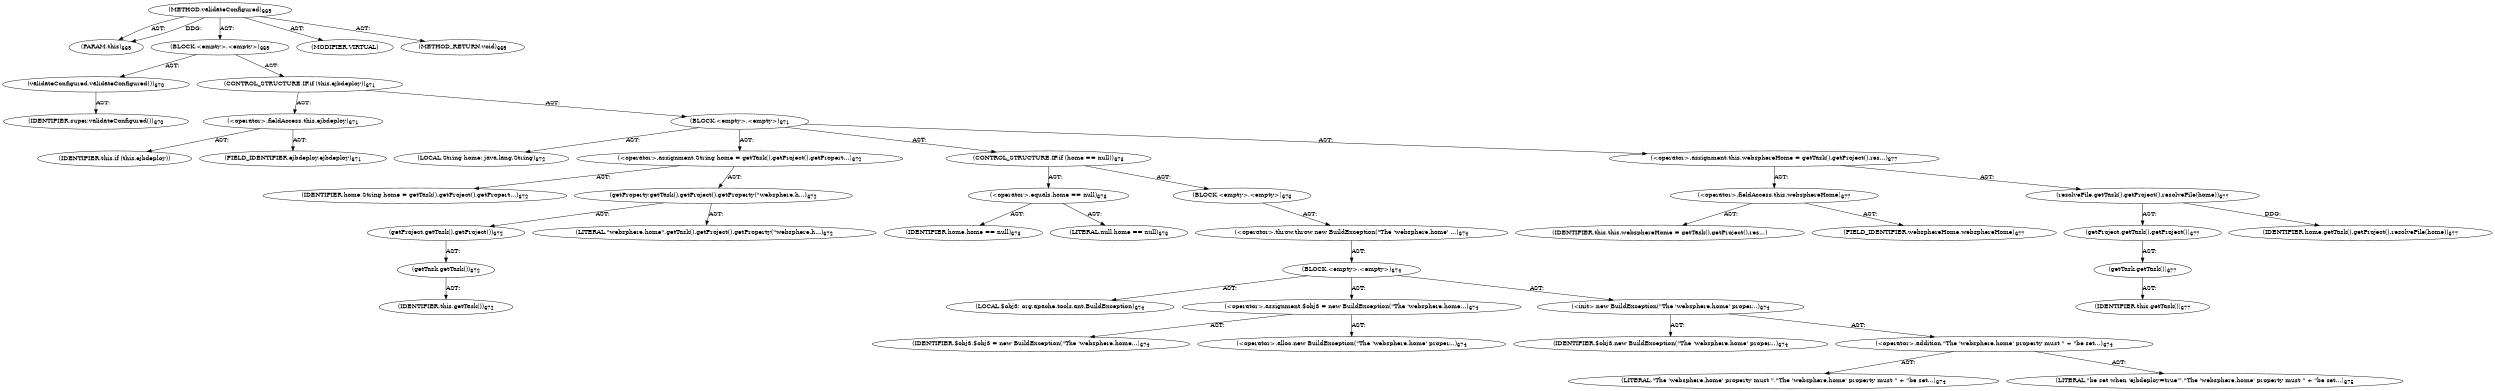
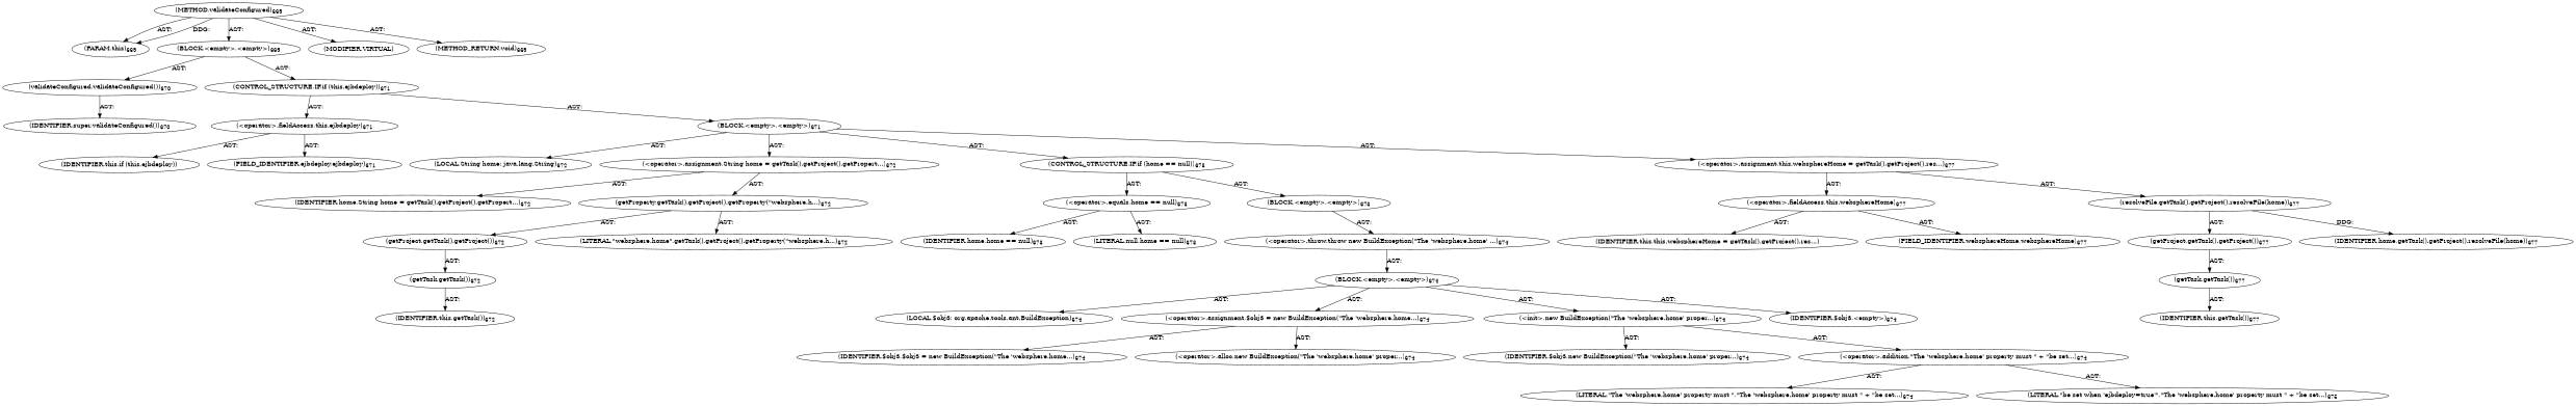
  digraph {
    n1 [label=<(METHOD,validateConfigured)<SUB>669</SUB>>]
    n2 [label=<(PARAM,this)<SUB>669</SUB>>]
    n3 [label=<(BLOCK,&lt;empty&gt;,&lt;empty&gt;)<SUB>669</SUB>>]
    n4 [label=<(MODIFIER,VIRTUAL)>]
    n5 [label=<(METHOD_RETURN,void)<SUB>669</SUB>>]
    n6 [label=<(validateConfigured,validateConfigured())<SUB>670</SUB>>]
    n7 [label=<(CONTROL_STRUCTURE,IF,if (this.ejbdeploy))<SUB>671</SUB>>]
    n8 [label=<(IDENTIFIER,super,validateConfigured())<SUB>670</SUB>>]
    n9 [label=<(&lt;operator&gt;.fieldAccess,this.ejbdeploy)<SUB>671</SUB>>]
    n10 [label=<(BLOCK,&lt;empty&gt;,&lt;empty&gt;)<SUB>671</SUB>>]
    n11 [label=<(IDENTIFIER,this,if (this.ejbdeploy))>]
    n12 [label=<(FIELD_IDENTIFIER,ejbdeploy,ejbdeploy)<SUB>671</SUB>>]
    n13 [label=<(LOCAL,String home: java.lang.String)<SUB>672</SUB>>]
    n14 [label=<(&lt;operator&gt;.assignment,String home = getTask().getProject().getPropert...)<SUB>672</SUB>>]
    n15 [label=<(CONTROL_STRUCTURE,IF,if (home == null))<SUB>673</SUB>>]
    n16 [label=<(&lt;operator&gt;.assignment,this.websphereHome = getTask().getProject().res...)<SUB>677</SUB>>]
    n17 [label=<(IDENTIFIER,home,String home = getTask().getProject().getPropert...)<SUB>672</SUB>>]
    n18 [label=<(getProperty,getTask().getProject().getProperty(&quot;websphere.h...)<SUB>672</SUB>>]
    n19 [label=<(&lt;operator&gt;.equals,home == null)<SUB>673</SUB>>]
    n20 [label=<(BLOCK,&lt;empty&gt;,&lt;empty&gt;)<SUB>673</SUB>>]
    n21 [label=<(&lt;operator&gt;.fieldAccess,this.websphereHome)<SUB>677</SUB>>]
    n22 [label=<(resolveFile,getTask().getProject().resolveFile(home))<SUB>677</SUB>>]
    n23 [label=<(getProject,getTask().getProject())<SUB>672</SUB>>]
    n24 [label=<(LITERAL,&quot;websphere.home&quot;,getTask().getProject().getProperty(&quot;websphere.h...)<SUB>672</SUB>>]
    n25 [label=<(getTask,getTask())<SUB>672</SUB>>]
    n26 [label=<(IDENTIFIER,this,getTask())<SUB>672</SUB>>]
    n27 [label=<(IDENTIFIER,home,home == null)<SUB>673</SUB>>]
    n28 [label=<(LITERAL,null,home == null)<SUB>673</SUB>>]
    n29 [label=<(&lt;operator&gt;.throw,throw new BuildException(&quot;The 'websphere.home' ...)<SUB>674</SUB>>]
    n30 [label=<(BLOCK,&lt;empty&gt;,&lt;empty&gt;)<SUB>674</SUB>>]
    n31 [label=<(LOCAL,$obj3: org.apache.tools.ant.BuildException)<SUB>674</SUB>>]
    n32 [label=<(&lt;operator&gt;.assignment,$obj3 = new BuildException(&quot;The 'websphere.home...)<SUB>674</SUB>>]
    n33 [label=<(&lt;init&gt;,new BuildException(&quot;The 'websphere.home' proper...)<SUB>674</SUB>>]
+   n34 [label=<(IDENTIFIER,$obj3,&lt;empty&gt;)<SUB>674</SUB>>]
    n35 [label=<(IDENTIFIER,$obj3,$obj3 = new BuildException(&quot;The 'websphere.home...)<SUB>674</SUB>>]
    n36 [label=<(&lt;operator&gt;.alloc,new BuildException(&quot;The 'websphere.home' proper...)<SUB>674</SUB>>]
    n37 [label=<(IDENTIFIER,$obj3,new BuildException(&quot;The 'websphere.home' proper...)<SUB>674</SUB>>]
    n38 [label=<(&lt;operator&gt;.addition,&quot;The 'websphere.home' property must &quot; + &quot;be set...)<SUB>674</SUB>>]
    n39 [label=<(LITERAL,&quot;The 'websphere.home' property must &quot;,&quot;The 'websphere.home' property must &quot; + &quot;be set...)<SUB>674</SUB>>]
    n40 [label=<(LITERAL,&quot;be set when 'ejbdeploy=true'&quot;,&quot;The 'websphere.home' property must &quot; + &quot;be set...)<SUB>675</SUB>>]
    n41 [label=<(IDENTIFIER,this,this.websphereHome = getTask().getProject().res...)>]
    n42 [label=<(FIELD_IDENTIFIER,websphereHome,websphereHome)<SUB>677</SUB>>]
    n43 [label=<(getProject,getTask().getProject())<SUB>677</SUB>>]
    n44 [label=<(IDENTIFIER,home,getTask().getProject().resolveFile(home))<SUB>677</SUB>>]
    n45 [label=<(getTask,getTask())<SUB>677</SUB>>]
    n46 [label=<(IDENTIFIER,this,getTask())<SUB>677</SUB>>]
    n1 -> n2 [label="AST: "]
    n1 -> n2 [label="DDG: "]
    n1 -> n3 [label="AST: "]
    n1 -> n4 [label="AST: "]
    n1 -> n5 [label="AST: "]
    n3 -> n6 [label="AST: "]
    n3 -> n7 [label="AST: "]
    n6 -> n8 [label="AST: "]
    n7 -> n9 [label="AST: "]
    n7 -> n10 [label="AST: "]
    n9 -> n11 [label="AST: "]
    n9 -> n12 [label="AST: "]
    n10 -> n13 [label="AST: "]
    n10 -> n14 [label="AST: "]
    n10 -> n15 [label="AST: "]
    n10 -> n16 [label="AST: "]
    n14 -> n17 [label="AST: "]
    n14 -> n18 [label="AST: "]
    n15 -> n19 [label="AST: "]
    n15 -> n20 [label="AST: "]
    n16 -> n21 [label="AST: "]
    n16 -> n22 [label="AST: "]
    n18 -> n23 [label="AST: "]
    n18 -> n24 [label="AST: "]
    n19 -> n27 [label="AST: "]
    n19 -> n28 [label="AST: "]
    n20 -> n29 [label="AST: "]
    n21 -> n41 [label="AST: "]
    n21 -> n42 [label="AST: "]
    n22 -> n43 [label="AST: "]
    n22 -> n44 [label="DDG: "]
    n23 -> n25 [label="AST: "]
    n25 -> n26 [label="AST: "]
    n29 -> n30 [label="AST: "]
    n30 -> n31 [label="AST: "]
    n30 -> n32 [label="AST: "]
    n30 -> n33 [label="AST: "]
+   n30 -> n34 [label="AST: "]
    n32 -> n35 [label="AST: "]
    n32 -> n36 [label="AST: "]
    n33 -> n37 [label="AST: "]
    n33 -> n38 [label="AST: "]
    n38 -> n39 [label="AST: "]
    n38 -> n40 [label="AST: "]
    n43 -> n45 [label="AST: "]
    n45 -> n46 [label="AST: "]
  }
